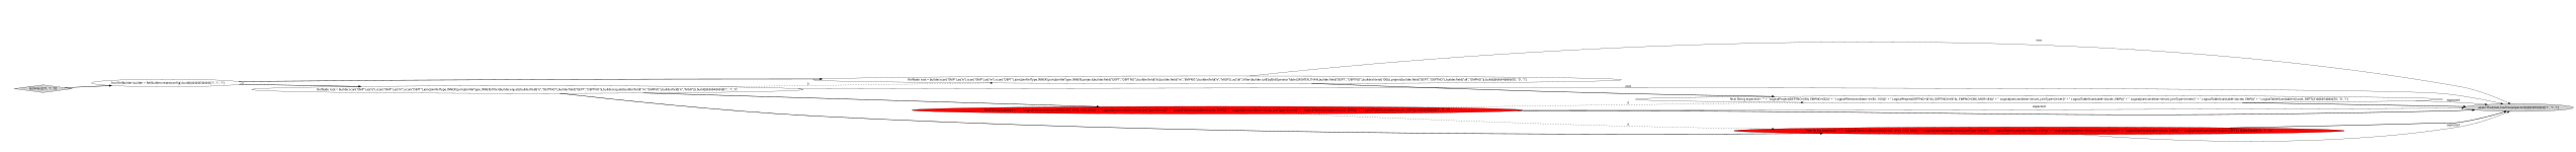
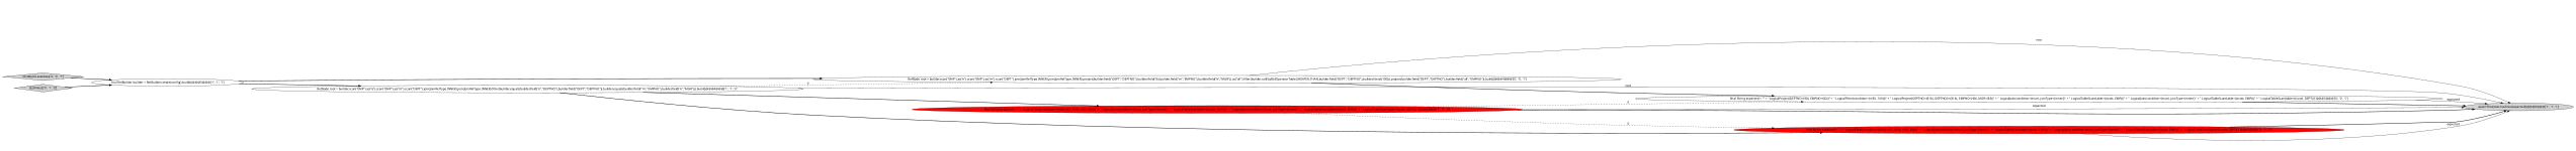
  digraph {
    fontname="Noto Sans"
    rankdir=LR
    node [fillcolor=white fontname="Noto Sans" shape=ellipse style=filled]
    edge [fontname="Noto Sans" style=bold]
+   n1 [fillcolor=lightgray label="testMultiLevelAlias['0', '0', '1']" shape=diamond]
    n2 [label="final RelBuilder builder = RelBuilder.create(config().build())@@@3@@@['1', '1', '1']"]
    n3 [label="RelNode root = builder.scan(\"EMP\").as(\"e\").scan(\"EMP\").as(\"m\").scan(\"DEPT\").join(JoinRelType.INNER).join(JoinRelType.INNER).project(builder.field(\"DEPT\",\"DEPTNO\"),builder.field(16),builder.field(\"m\",\"EMPNO\"),builder.field(\"e\",\"MGR\")).as(\"all\").filter(builder.call(SqlStdOperatorTable.GREATER_THAN,builder.field(\"DEPT\",\"DEPTNO\"),builder.literal(100))).project(builder.field(\"DEPT\",\"DEPTNO\"),builder.field(\"all\",\"EMPNO\")).build()@@@4@@@['0', '0', '1']"]
    n4 [label="RelNode root = builder.scan(\"EMP\").as(\"e\").scan(\"EMP\").as(\"m\").scan(\"DEPT\").join(JoinRelType.INNER).join(JoinRelType.INNER).filter(builder.equals(builder.field(\"e\",\"DEPTNO\"),builder.field(\"DEPT\",\"DEPTNO\")),builder.equals(builder.field(\"m\",\"EMPNO\"),builder.field(\"e\",\"MGR\"))).build()@@@4@@@['1', '1', '0']"]
    n5 [label="final String expected = \"\" + \"LogicalProject(DEPTNO=($0(, EMPNO=($2()\" + \" LogicalFilter(condition=(>($0, 100)()\" + \" LogicalProject(DEPTNO=($16(, DEPTNO0=($16(, EMPNO=($8(, MGR=($3()\" + \" LogicalJoin(condition=(true(, joinType=(inner()\" + \" LogicalTableScan(table=((scott, EMP(()\" + \" LogicalJoin(condition=(true(, joinType=(inner()\" + \" LogicalTableScan(table=((scott, EMP(()\" + \" LogicalTableScan(table=((scott, DEPT(()\"@@@5@@@['0', '0', '1']"]
    n6 [fillcolor=lightgray label="assertThat(root,hasTree(expected))@@@6@@@['1', '1', '1']"]
    n7 [fillcolor=red label="final String expected = \"\" + \"LogicalFilter(condition=(AND(=($7, $16), =($3, $8))()\" + \" LogicalJoin(condition=(true(, joinType=(inner()\" + \" LogicalTableScan(table=((scott, EMP(()\" + \" LogicalJoin(condition=(true(, joinType=(inner()\" + \" LogicalTableScan(table=((scott, EMP(()\" + \" LogicalTableScan(table=((scott, DEPT(()\"@@@5@@@['1', '0', '0']"]
    n8 [fillcolor=red label="final String expected = \"\" + \"LogicalFilter(condition=(AND(=($7, $16), =($8, $3))()\" + \" LogicalJoin(condition=(true(, joinType=(inner()\" + \" LogicalTableScan(table=((scott, EMP(()\" + \" LogicalJoin(condition=(true(, joinType=(inner()\" + \" LogicalTableScan(table=((scott, EMP(()\" + \" LogicalTableScan(table=((scott, DEPT(()\"@@@5@@@['0', '1', '0']"]
    n9 [fillcolor=lightgray label="testAlias2['0', '1', '0']" shape=diamond]
+   n1 -> n2
    n2 -> n3
    n2 -> n4
    n3 -> n5
    n3 -> n6 [label=root style=solid]
    n4 -> n3 [label=0 style=dashed]
    n4 -> n6 [label=root style=solid]
    n4 -> n7
    n4 -> n8
    n5 -> n6 [label=expected style=solid]
    n5 -> n6
    n7 -> n5 [label=0 style=dashed]
    n7 -> n6 [label=expected style=solid]
    n7 -> n6
    n7 -> n8 [label=0 style=dashed]
    n8 -> n6
    n8 -> n6 [label=expected style=solid]
    n9 -> n2
  }
